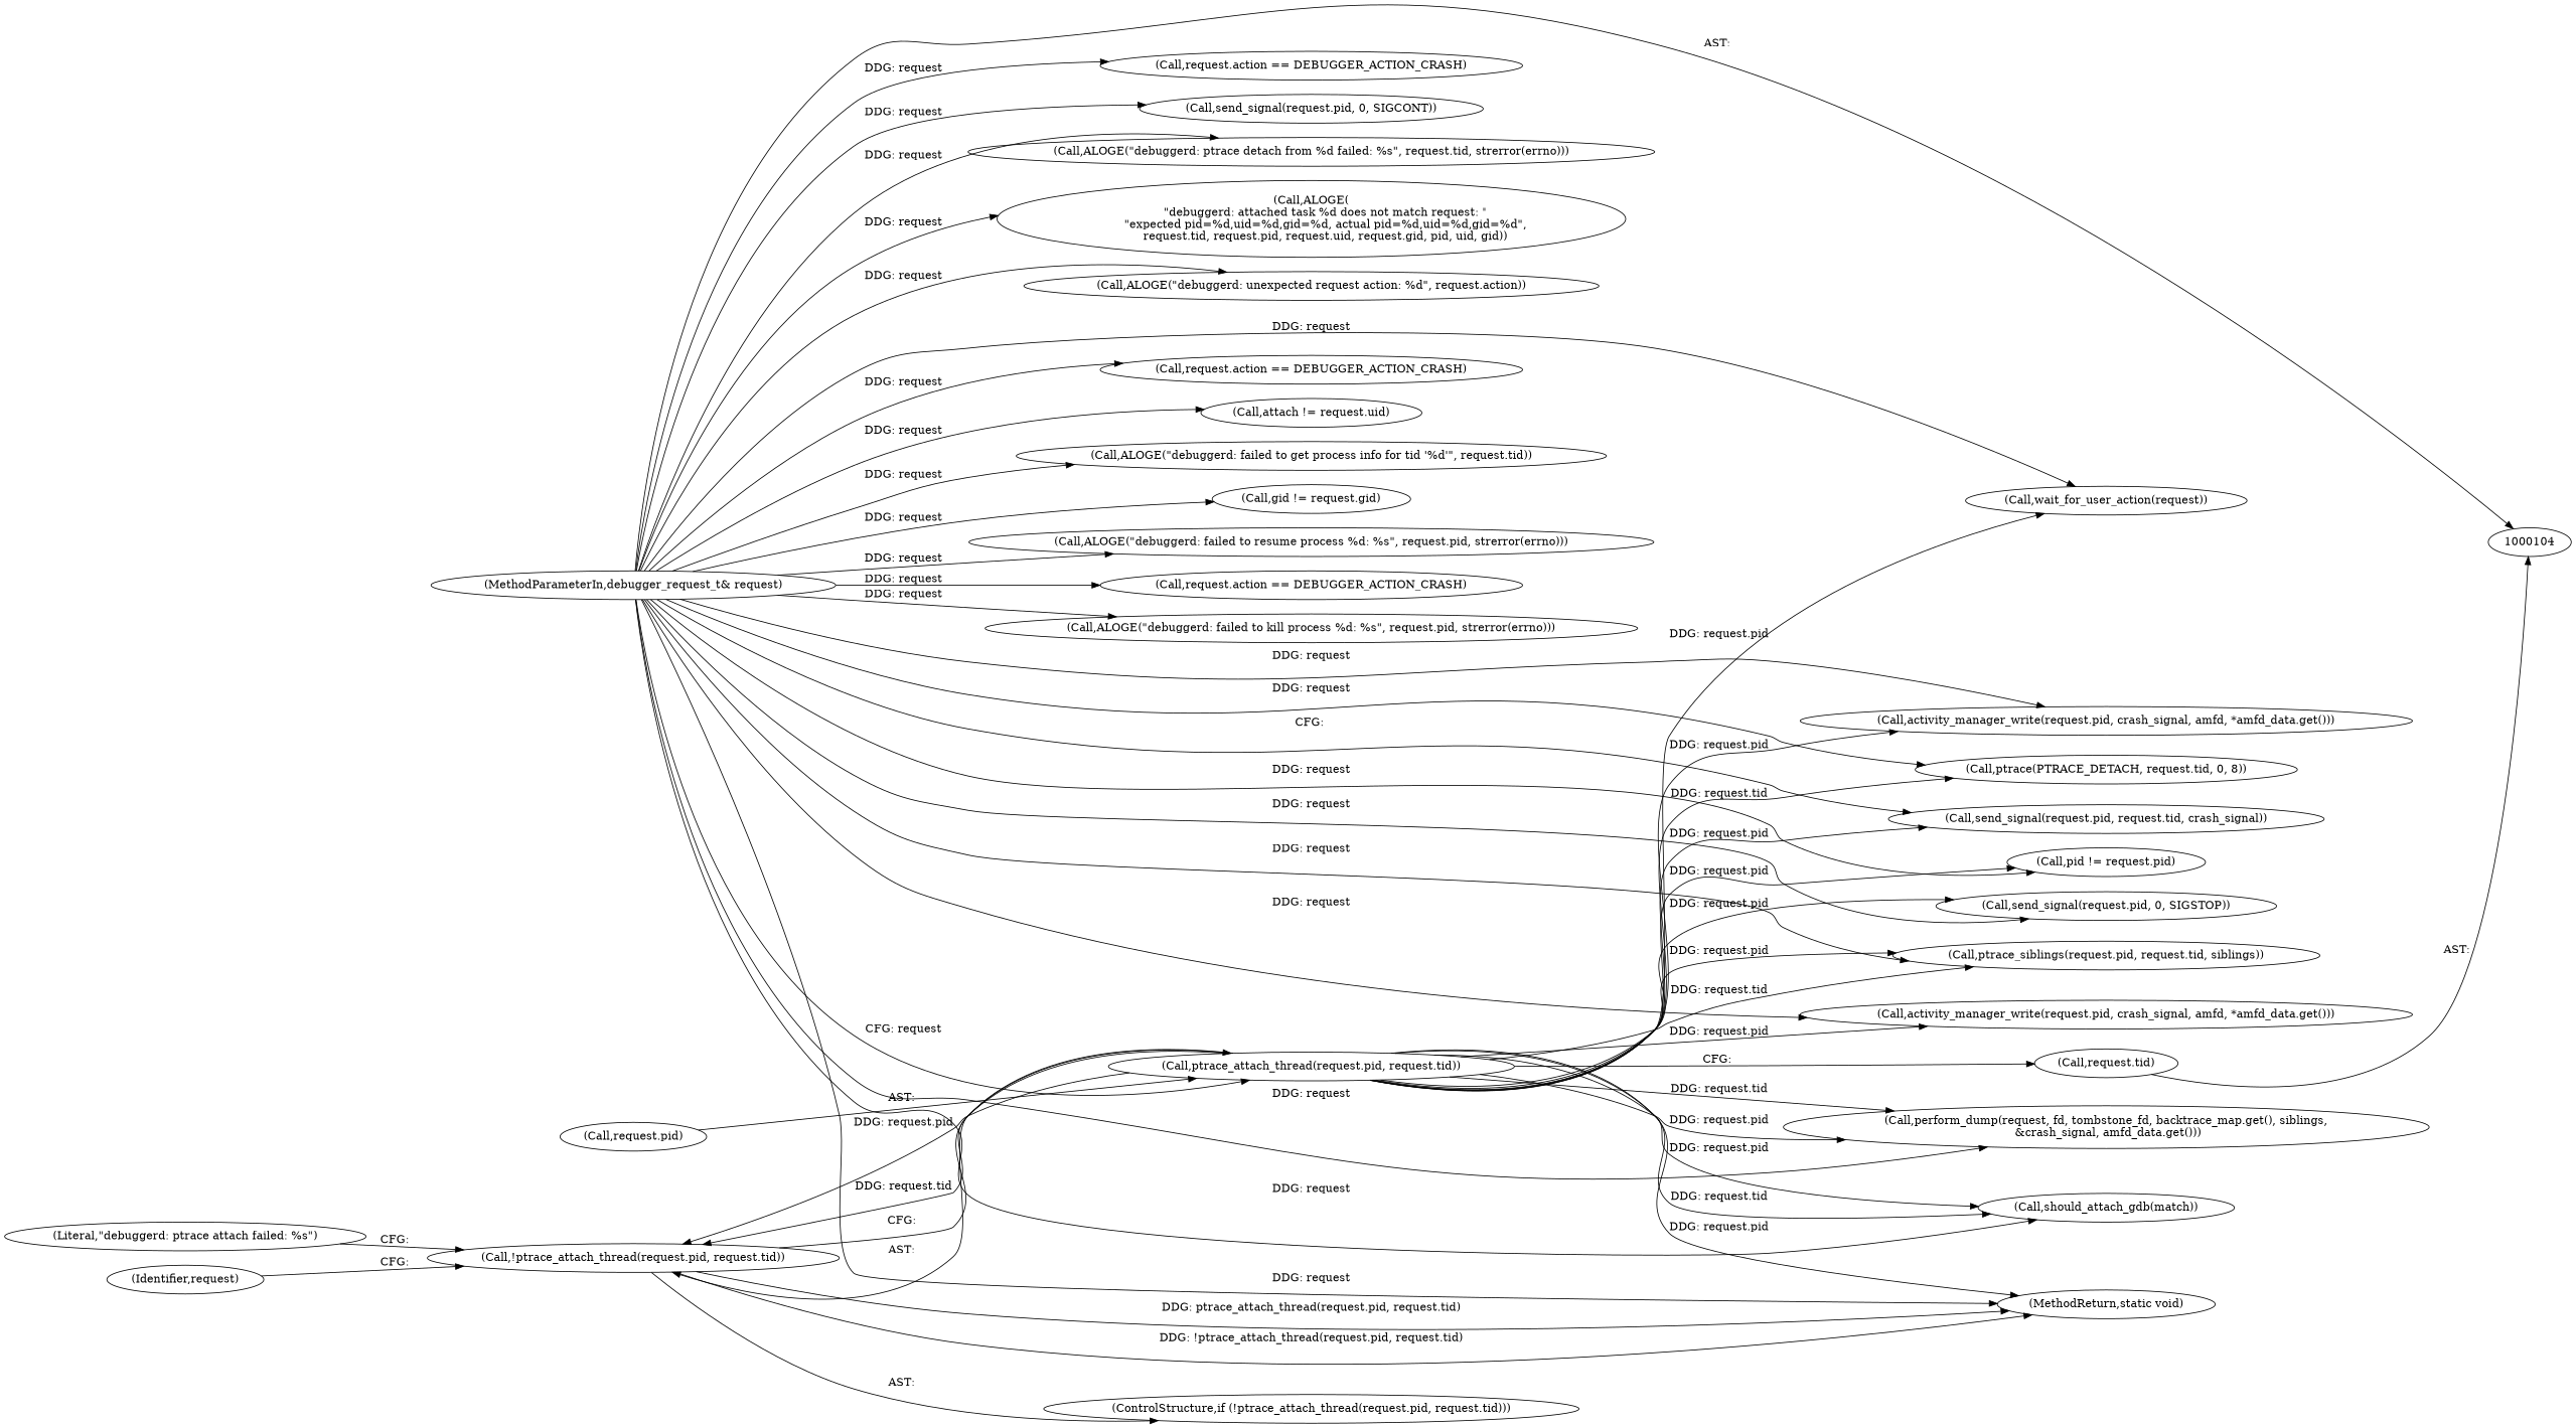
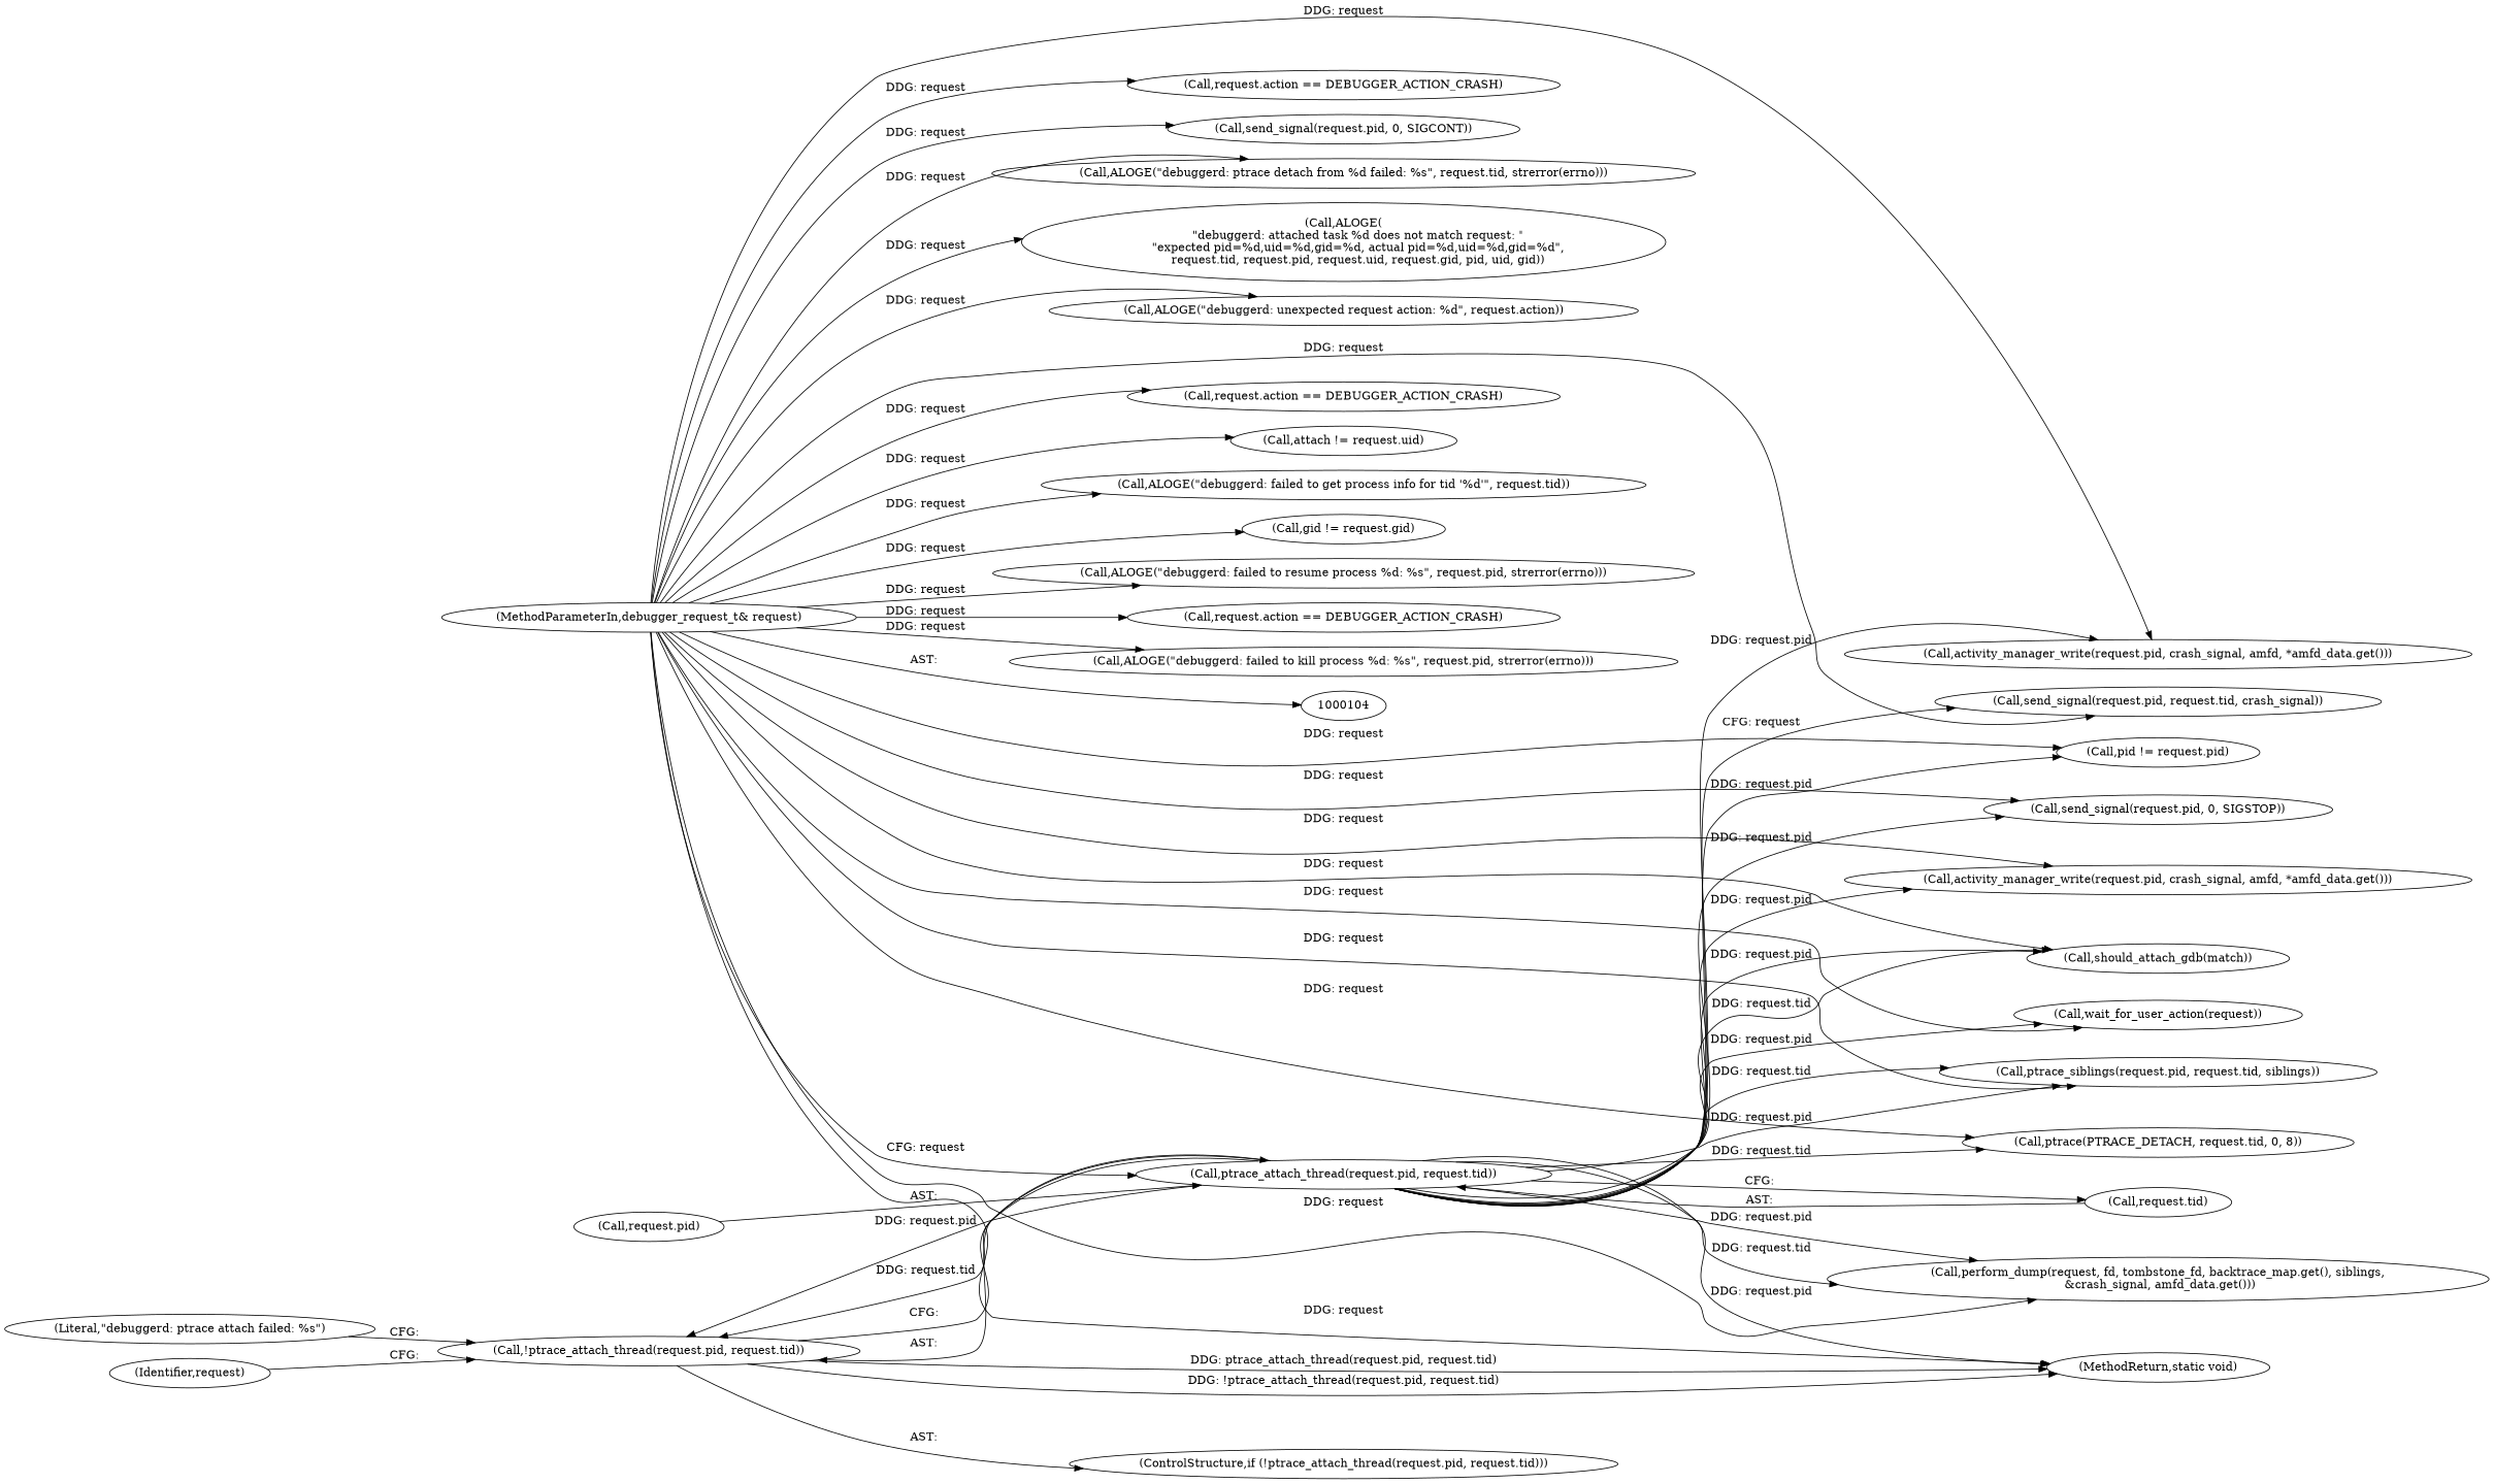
  digraph {
    rankdir=LR
    n1 [label="(Call,!ptrace_attach_thread(request.pid, request.tid))"]
    n2 [label="(Call,ptrace_attach_thread(request.pid, request.tid))"]
    n3 [label="(MethodReturn,static void)"]
    n4 [label="(ControlStructure,if (!ptrace_attach_thread(request.pid, request.tid)))"]
    n5 [label="(Call,activity_manager_write(request.pid, crash_signal, amfd, *amfd_data.get()))"]
    n6 [label="(Call,pid != request.pid)"]
    n7 [label="(Call,ptrace_siblings(request.pid, request.tid, siblings))"]
    n8 [label="(Call,request.tid)"]
    n9 [label="(Call,wait_for_user_action(request))"]
    n10 [label="(Call,ptrace(PTRACE_DETACH, request.tid, 0, 8))"]
    n11 [label="(Call,perform_dump(request, fd, tombstone_fd, backtrace_map.get(), siblings,\n &crash_signal, amfd_data.get()))"]
    n12 [label="(Call,send_signal(request.pid, request.tid, crash_signal))"]
    n13 [label="(Call,send_signal(request.pid, 0, SIGSTOP))"]
    n14 [label="(Call,should_attach_gdb(match))"]
    n15 [label="(Call,activity_manager_write(request.pid, crash_signal, amfd, *amfd_data.get()))"]
    n16 [label="(MethodParameterIn,debugger_request_t& request)"]
    n17 [label="(Call,request.action == DEBUGGER_ACTION_CRASH)"]
    n18 [label="(Call,send_signal(request.pid, 0, SIGCONT))"]
    n19 [label="(Call,ALOGE(\"debuggerd: ptrace detach from %d failed: %s\", request.tid, strerror(errno)))"]
    n20 [label="(Call,ALOGE(\n        \"debuggerd: attached task %d does not match request: \"\n        \"expected pid=%d,uid=%d,gid=%d, actual pid=%d,uid=%d,gid=%d\",\n        request.tid, request.pid, request.uid, request.gid, pid, uid, gid))"]
    n21 [label="(Call,ALOGE(\"debuggerd: unexpected request action: %d\", request.action))"]
    n22 [label="(Call,request.action == DEBUGGER_ACTION_CRASH)"]
    n23 [label="(Call,attach != request.uid)"]
    n24 [label="(Call,ALOGE(\"debuggerd: failed to get process info for tid '%d'\", request.tid))"]
    n25 [label="(Call,gid != request.gid)"]
    n26 [label="(Call,ALOGE(\"debuggerd: failed to resume process %d: %s\", request.pid, strerror(errno)))"]
    n27 [label="(Call,request.action == DEBUGGER_ACTION_CRASH)"]
    n28 [label="(Call,ALOGE(\"debuggerd: failed to kill process %d: %s\", request.pid, strerror(errno)))"]
    1000104
    n30 [label="(Literal,\"debuggerd: ptrace attach failed: %s\")"]
    n31 [label="(Identifier,request)"]
    n32 [label="(Call,request.pid)"]
    n1 -> n2 [label="CFG: "]
    n1 -> n3 [label="DDG: ptrace_attach_thread(request.pid, request.tid)"]
    n1 -> n3 [label="DDG: !ptrace_attach_thread(request.pid, request.tid)"]
    n1 -> n4 [label="AST: "]
    n2 -> n1 [label="AST: "]
    n2 -> n1 [label="DDG: request.pid"]
    n2 -> n1 [label="DDG: request.tid"]
    n2 -> n3 [label="DDG: request.pid"]
    n2 -> n5 [label="DDG: request.pid"]
    n2 -> n6 [label="DDG: request.pid"]
    n2 -> n7 [label="DDG: request.pid"]
    n2 -> n7 [label="DDG: request.tid"]
    n2 -> n8 [label="CFG: "]
    n2 -> n9 [label="DDG: request.pid"]
    n2 -> n10 [label="DDG: request.tid"]
    n2 -> n11 [label="DDG: request.pid"]
    n2 -> n11 [label="DDG: request.tid"]
-   n2 -> n12 [label="DDG: request.pid"]
+   n2 -> n12 [label="CFG: request"]
    n2 -> n13 [label="DDG: request.pid"]
    n2 -> n14 [label="DDG: request.pid"]
    n2 -> n14 [label="DDG: request.tid"]
    n2 -> n15 [label="DDG: request.pid"]
-   n8 -> 1000104 [label="AST: "]
+   n8 -> n2 [label="AST: "]
    n16 -> n2 [label="CFG: request"]
    n16 -> n3 [label="DDG: request"]
    n16 -> n5 [label="DDG: request"]
    n16 -> n6 [label="DDG: request"]
    n16 -> n7 [label="DDG: request"]
    n16 -> n9 [label="DDG: request"]
    n16 -> n10 [label="DDG: request"]
    n16 -> n11 [label="DDG: request"]
-   n16 -> n12 [label="CFG: "]
+   n16 -> n12 [label="DDG: request"]
    n16 -> n13 [label="DDG: request"]
    n16 -> n14 [label="DDG: request"]
    n16 -> n15 [label="DDG: request"]
    n16 -> n17 [label="DDG: request"]
    n16 -> n18 [label="DDG: request"]
    n16 -> n19 [label="DDG: request"]
    n16 -> n20 [label="DDG: request"]
    n16 -> n21 [label="DDG: request"]
    n16 -> n22 [label="DDG: request"]
    n16 -> n23 [label="DDG: request"]
    n16 -> n24 [label="DDG: request"]
    n16 -> n25 [label="DDG: request"]
    n16 -> n26 [label="DDG: request"]
    n16 -> n27 [label="DDG: request"]
    n16 -> n28 [label="DDG: request"]
    n16 -> 1000104 [label="AST: "]
    n30 -> n1 [label="CFG: "]
    n31 -> n1 [label="CFG: "]
    n32 -> n2 [label="AST: "]
  }
